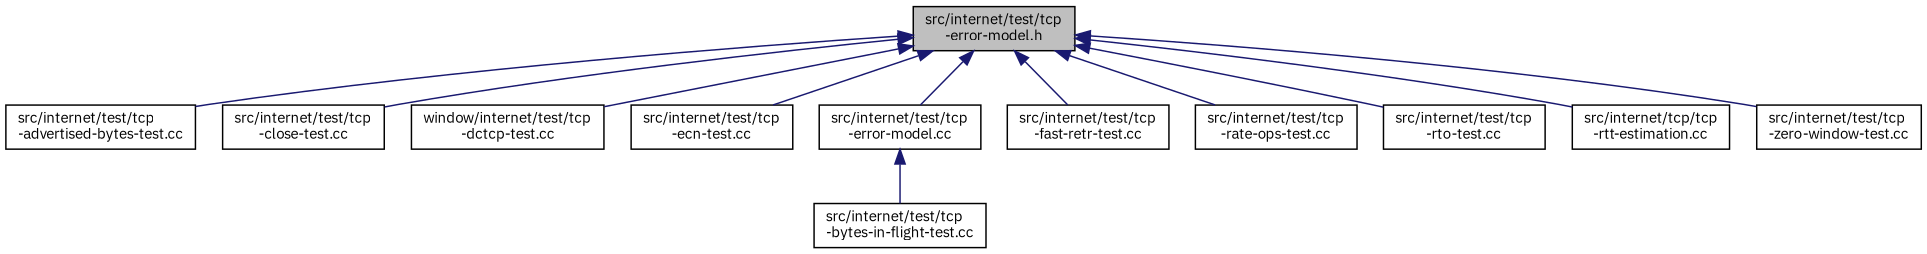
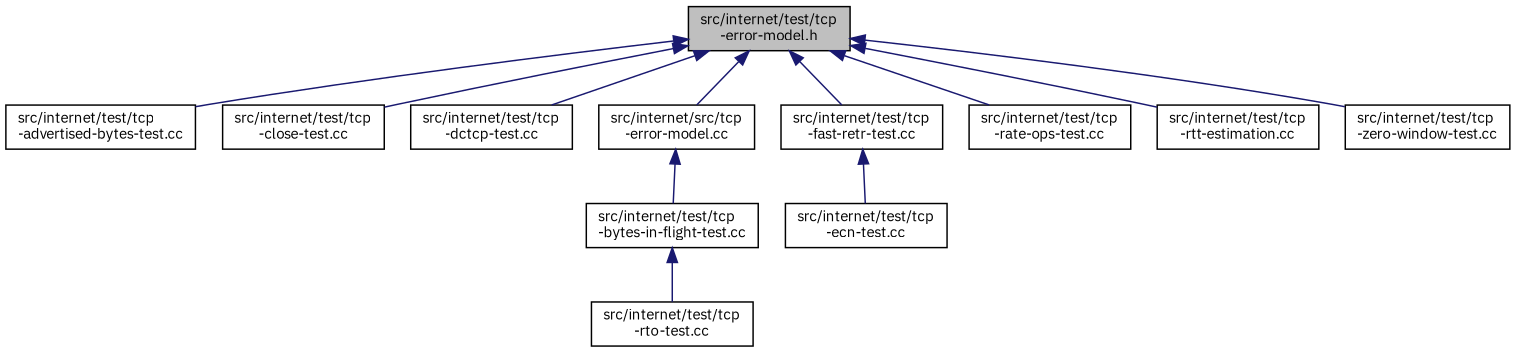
  digraph {
    fontname="IBM Plex Sans"
    node [color=black fillcolor=white fontname="IBM Plex Sans" fontsize=10 shape=record style=filled]
    edge [color=midnightblue dir=back fontname="IBM Plex Sans" fontsize=10 labelfontname=Helvetica labelfontsize=10 style=solid]
    n1 [fillcolor=grey75 fontcolor=black height=0.2 label="src/internet/test/tcp\l-error-model.h" width=0.4]
    n2 [height=0.2 label="src/internet/test/tcp\l-advertised-bytes-test.cc" width=0.4]
    n3 [height=0.2 label="src/internet/test/tcp\l-close-test.cc" width=0.4]
-   n4 [height=0.2 label="window/internet/test/tcp\l-dctcp-test.cc" width=0.4]
+   n4 [height=0.2 label="src/internet/test/tcp\l-dctcp-test.cc" width=0.4]
    n5 [height=0.2 label="src/internet/test/tcp\l-ecn-test.cc" width=0.4]
-   n6 [height=0.2 label="src/internet/test/tcp\l-error-model.cc" width=0.4]
+   n6 [height=0.2 label="src/internet/src/tcp\l-error-model.cc" width=0.4]
    n7 [height=0.2 label="src/internet/test/tcp\l-fast-retr-test.cc" width=0.4]
    n8 [height=0.2 label="src/internet/test/tcp\l-rate-ops-test.cc" width=0.4]
    n9 [height=0.2 label="src/internet/test/tcp\l-rto-test.cc" width=0.4]
-   n10 [height=0.2 label="src/internet/tcp/tcp\l-rtt-estimation.cc" width=0.4]
+   n10 [height=0.2 label="src/internet/test/tcp\l-rtt-estimation.cc" width=0.4]
    n11 [height=0.2 label="src/internet/test/tcp\l-zero-window-test.cc" width=0.4]
    n12 [height=0.2 label="src/internet/test/tcp\l-bytes-in-flight-test.cc" width=0.4]
    n1 -> n2
    n1 -> n3
    n1 -> n4
-   n1 -> n5
+   n7 -> n5
    n1 -> n6
    n1 -> n7
    n1 -> n8
-   n1 -> n9
+   n12 -> n9
    n1 -> n10
    n1 -> n11
    n6 -> n12
  }
